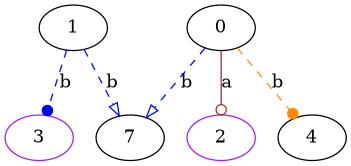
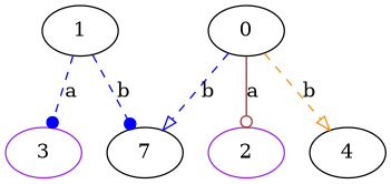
  strict digraph {
    node [color=black]
    edge [arrowhead=dot color=blue style=dashed]
    1
    3 [color=purple]
    7
    0
    2 [color=purple]
    4
-   1 -> 3 [label=b]
-   1 -> 7 [arrowhead=onormal label=b]
+   1 -> 3 [label=a]
+   1 -> 7 [label=b]
    0 -> 7 [arrowhead=onormal label=b]
    0 -> 2 [arrowhead=odot color=brown label=a style=solid]
-   0 -> 4 [color=darkorange label=b]
+   0 -> 4 [arrowhead=onormal color=darkorange label=b]
  }
